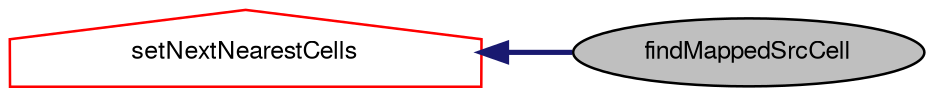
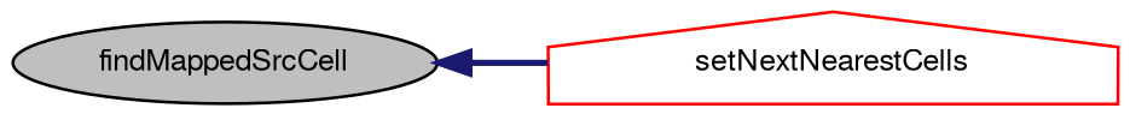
  digraph {
    rankdir=LR
    node [fontname=FreeSans fontsize=10]
    n1 [color=black fillcolor=grey75 fontcolor=black height=0.2 label=findMappedSrcCell shape=ellipse style=filled width=0.4]
    n2 [color=red height=0.2 label=setNextNearestCells shape=house width=0.4]
-   n2 -> n1 [color=midnightblue dir=back fontname=FreeSans fontsize=10 labelfontname=FreeSans labelfontsize=10 style=bold]
+   n1 -> n2 [color=midnightblue dir=back fontname=FreeSans fontsize=10 labelfontname=FreeSans labelfontsize=10 style=bold]
  }
